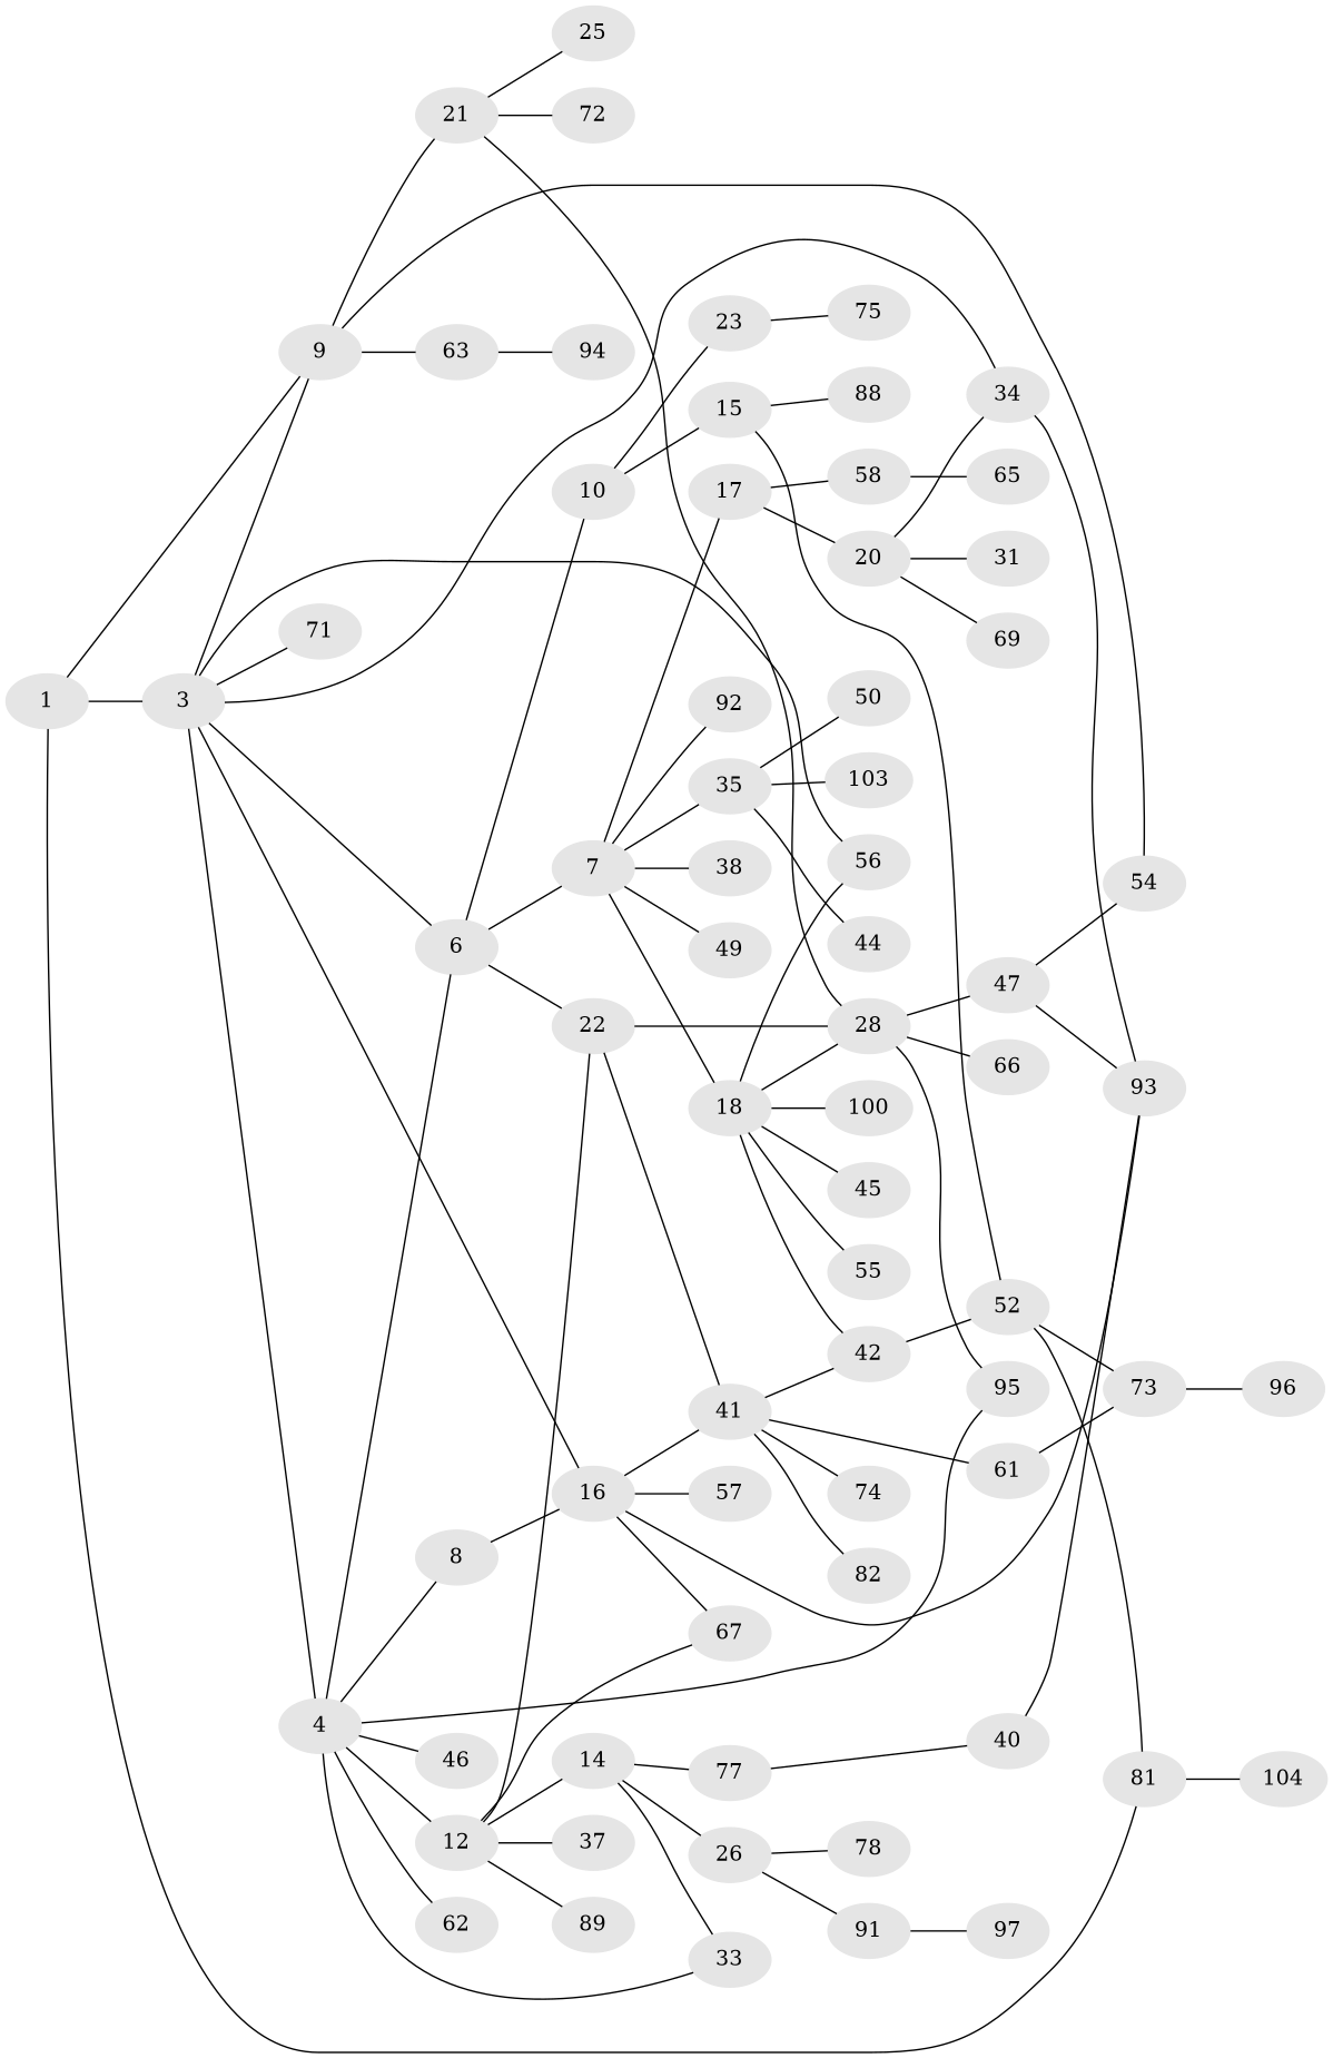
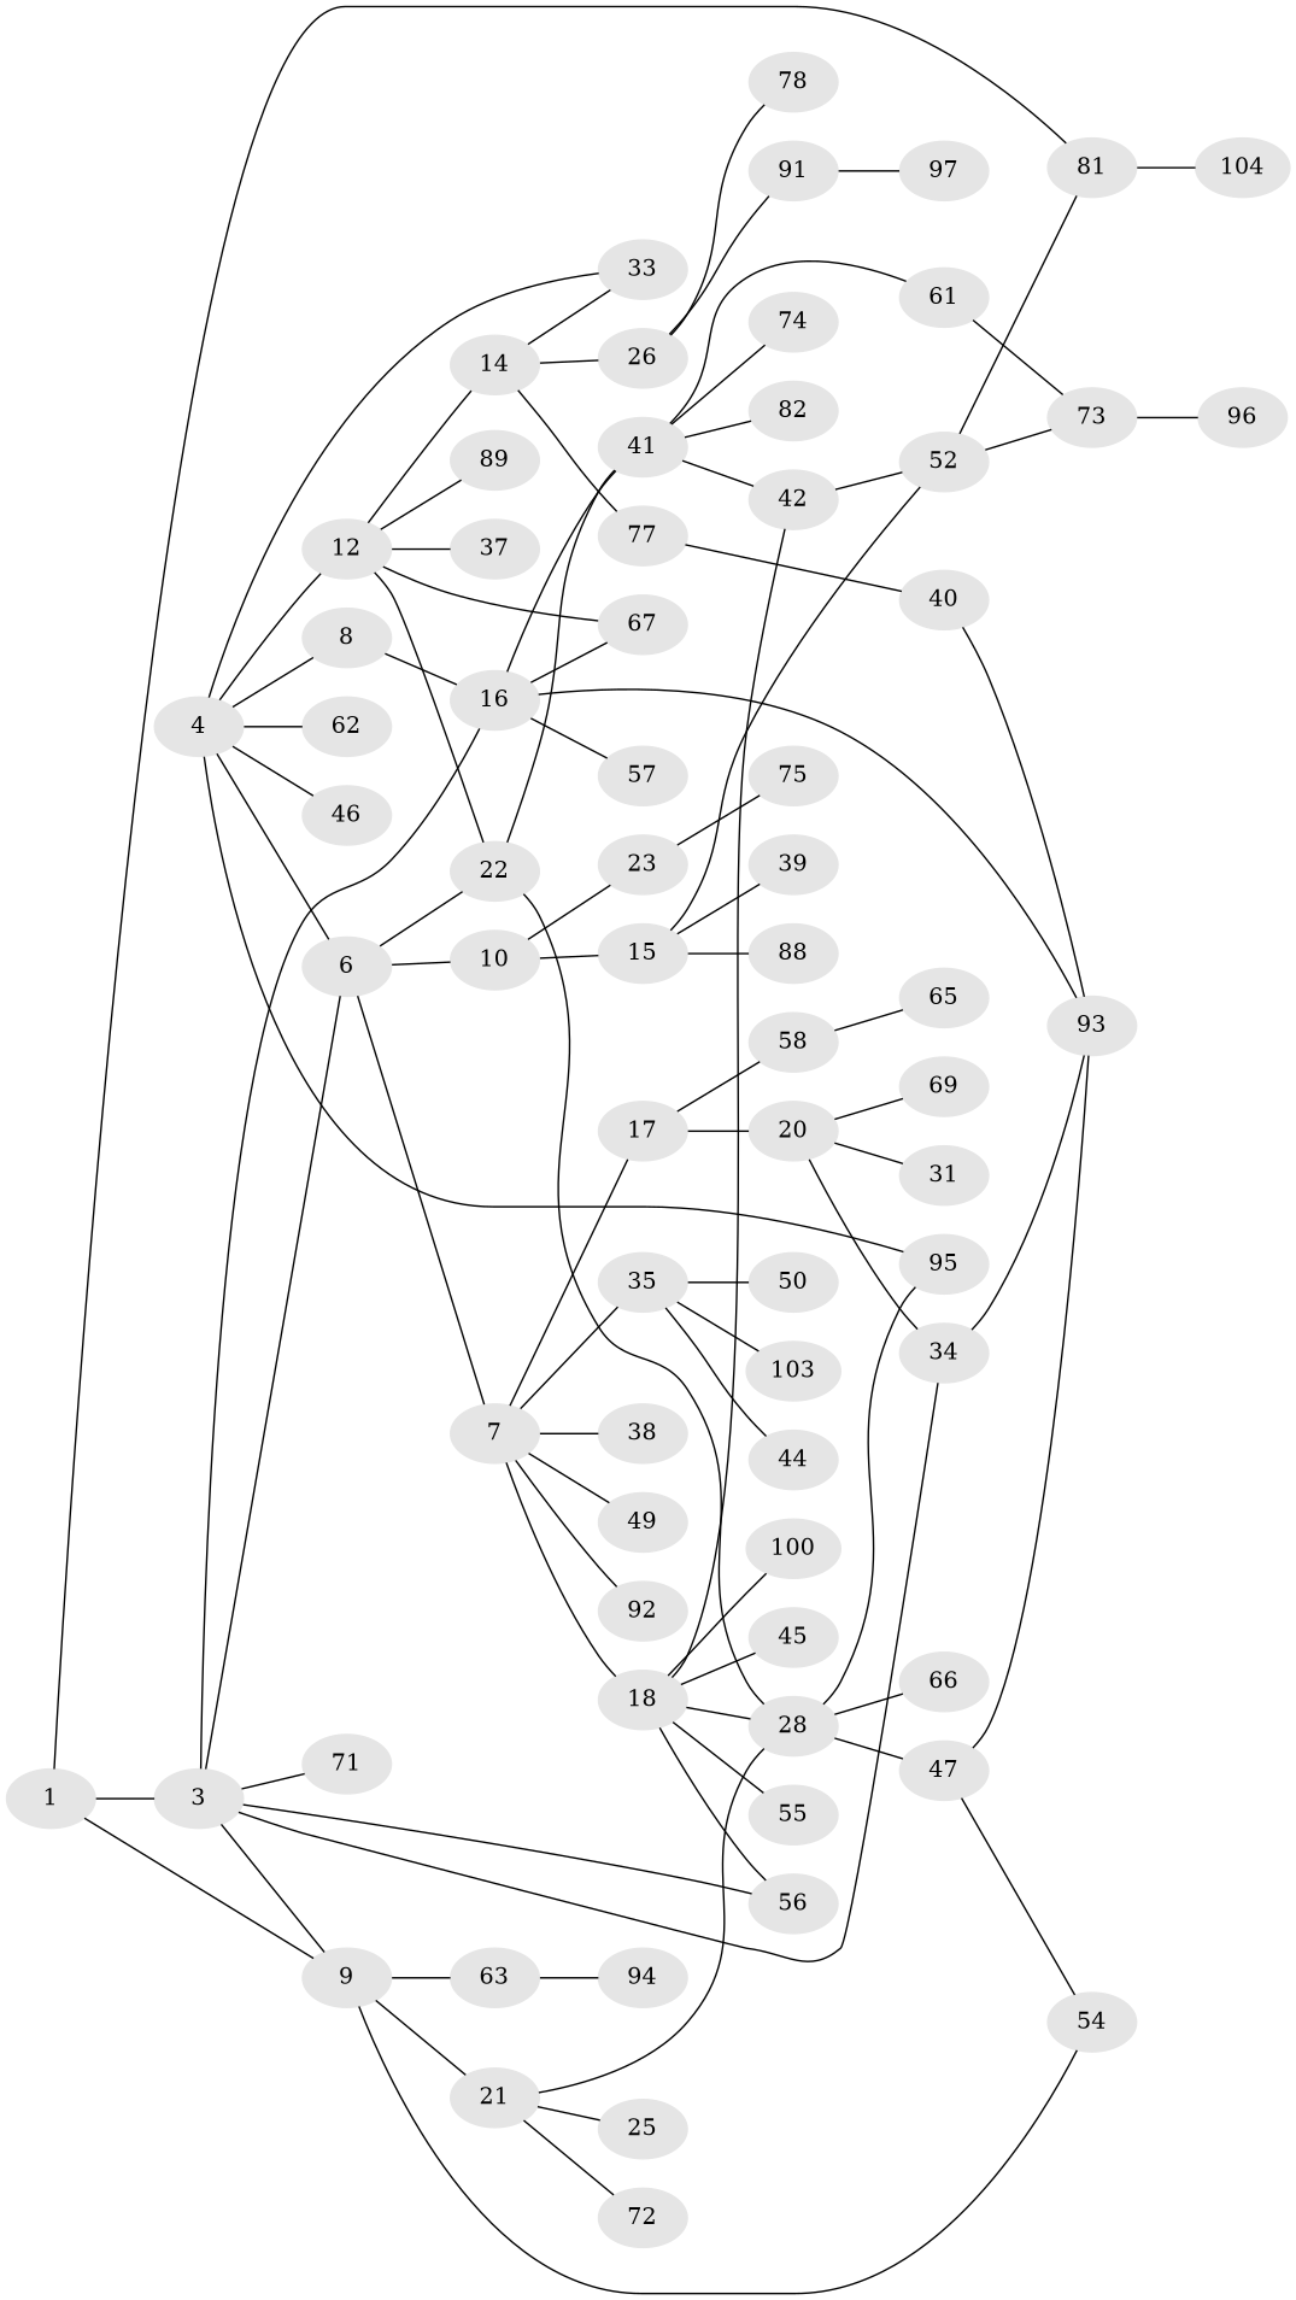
  graph {
    rankdir=LR
    node [color=gray90 style=filled]
    1 [super="+2"]
    3 [super="+85"]
    9 [super="+11"]
    81 [super="+90"]
    4 [super="+5"]
    6
    16 [super="+30"]
    34 [super="+59"]
    56
    71
    21 [super="+40"]
    54
    63 [super="+75"]
    104
    8 [super="+60"]
    12 [super="+48"]
    33 [super="+64"]
    46
    62
    95
    7 [super="+13"]
    10 [super="+19"]
    22 [super="+53"]
    67 [super="+76"]
    41 [super="+51"]
    57
    93
    14 [super="+32"]
    37
    89
    17
    18 [super="+43"]
    35
    38
    49
    92
    15 [super="+24"]
    23 [super="+27"]
    28 [super="+36"]
    20 [super="+29"]
    58
    42
    45
    55
    100
    44 [super="+79"]
    50
    103
    72
    25
    94
+   39 [super="+101"]
    52 [super="+68"]
    88
    n55 [label=75]
    26 [super="+99"]
    77
    78
    91
    n60 [label=40 super="+86"]
    73 [super="+87"]
    61
    74
    82
    31 [super="+84"]
    69 [super="+83"]
    65
    47 [super="+98"]
    66
    97 [super="+102"]
    96
    1 -- 3
    1 -- 9
    1 -- 81
    3 -- 9
-   3 -- 4
    3 -- 6
    3 -- 16
    3 -- 34
    3 -- 56
    3 -- 71
    9 -- 21
    9 -- 54
    9 -- 63
    81 -- 104
    4 -- 6
    4 -- 8
    4 -- 12
    4 -- 33
    4 -- 46
    4 -- 62
    4 -- 95
    6 -- 7
    6 -- 10
    6 -- 22 [weight=2]
    16 -- 67
    16 -- 41
    16 -- 57 [weight=2]
    16 -- 93
    34 -- 93
    21 -- 28
    21 -- 72
    21 -- 25
    63 -- 94
    8 -- 16
    12 -- 22
    12 -- 67
    12 -- 14
    12 -- 37
    12 -- 89
    7 -- 17
    7 -- 18
    7 -- 35
    7 -- 38
    7 -- 49
    7 -- 92
    10 -- 15
    10 -- 23
    22 -- 41
    22 -- 28
    41 -- 42
    41 -- 61
    41 -- 74
    41 -- 82
    14 -- 33
    14 -- 26
    14 -- 77
    17 -- 20
    17 -- 58
    18 -- 56
    18 -- 28
    18 -- 42
    18 -- 45
    18 -- 55
    18 -- 100
    35 -- 44
    35 -- 50
    35 -- 103
+   15 -- 39
    15 -- 52
    15 -- 88
    23 -- n55
    28 -- 95
    28 -- 47
    28 -- 66
    20 -- 34
    20 -- 31
    20 -- 69
    58 -- 65
    42 -- 52
    52 -- 81
    52 -- 73
    26 -- 78
    26 -- 91
    77 -- n60
    91 -- 97
    n60 -- 93
    73 -- 96
    61 -- 73
    47 -- 54
    47 -- 93
  }
